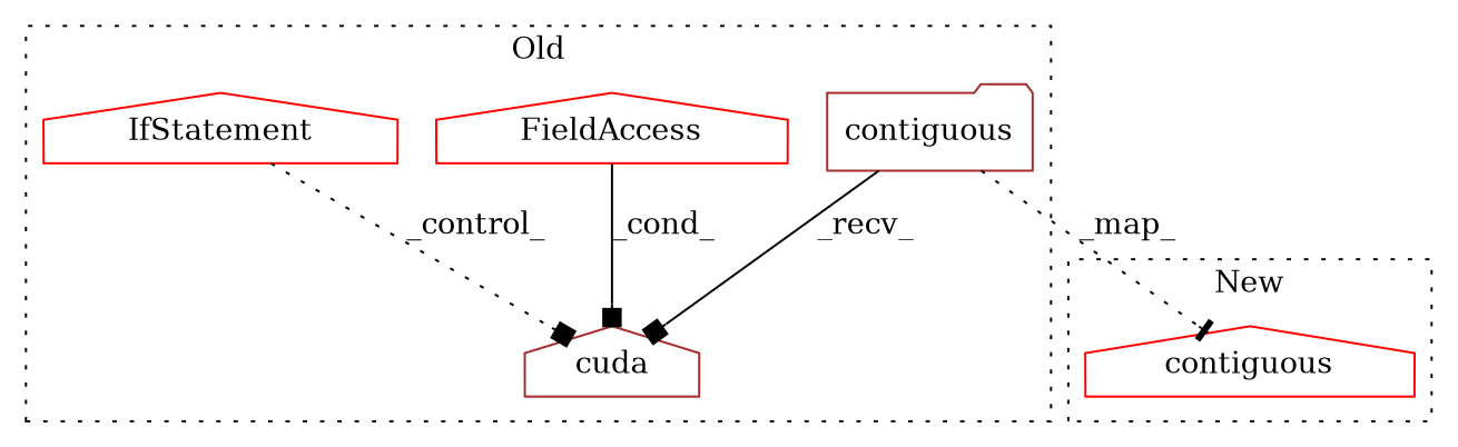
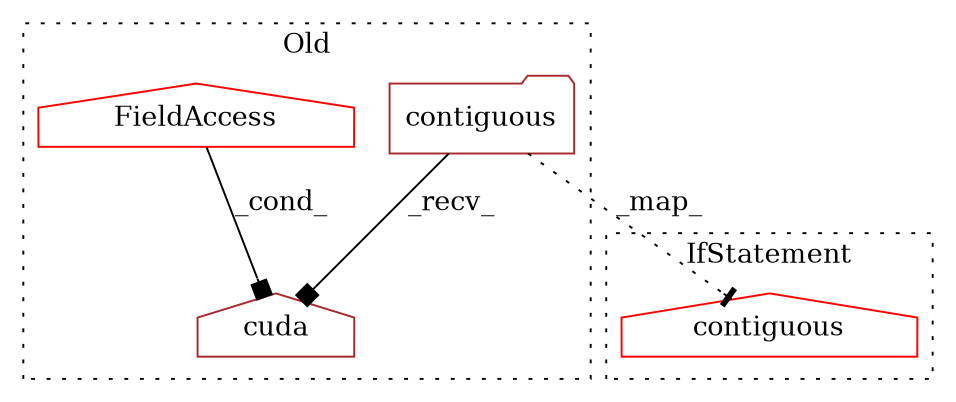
  digraph {
    node [a=32 color=red l=12 shape=house]
    edge [arrowhead=box style=solid]
    n1 [color=brown label=contiguous s=5276 shape=folder]
    n2 [color=brown l=6 label=cuda s=5311]
    n3 [a=22 l=8 label=FieldAccess s=5298]
-   n4 [a=25 l=3 label=IfStatement s=5306]
    n5 [label=contiguous s=5139]
    subgraph cluster_1 {
      label=Old
      style=dotted
      n1
      n2
      n3
-     n4
    }
    subgraph cluster_2 {
-     label=New
+     label=IfStatement
      style=dotted
      n5
    }
    n1 -> n2 [label=_recv_]
    n1 -> n5 [arrowhead=tee label=_map_ style=dotted]
    n3 -> n2 [label=_cond_]
-   n4 -> n2 [label=_control_ style=dotted]
  }
